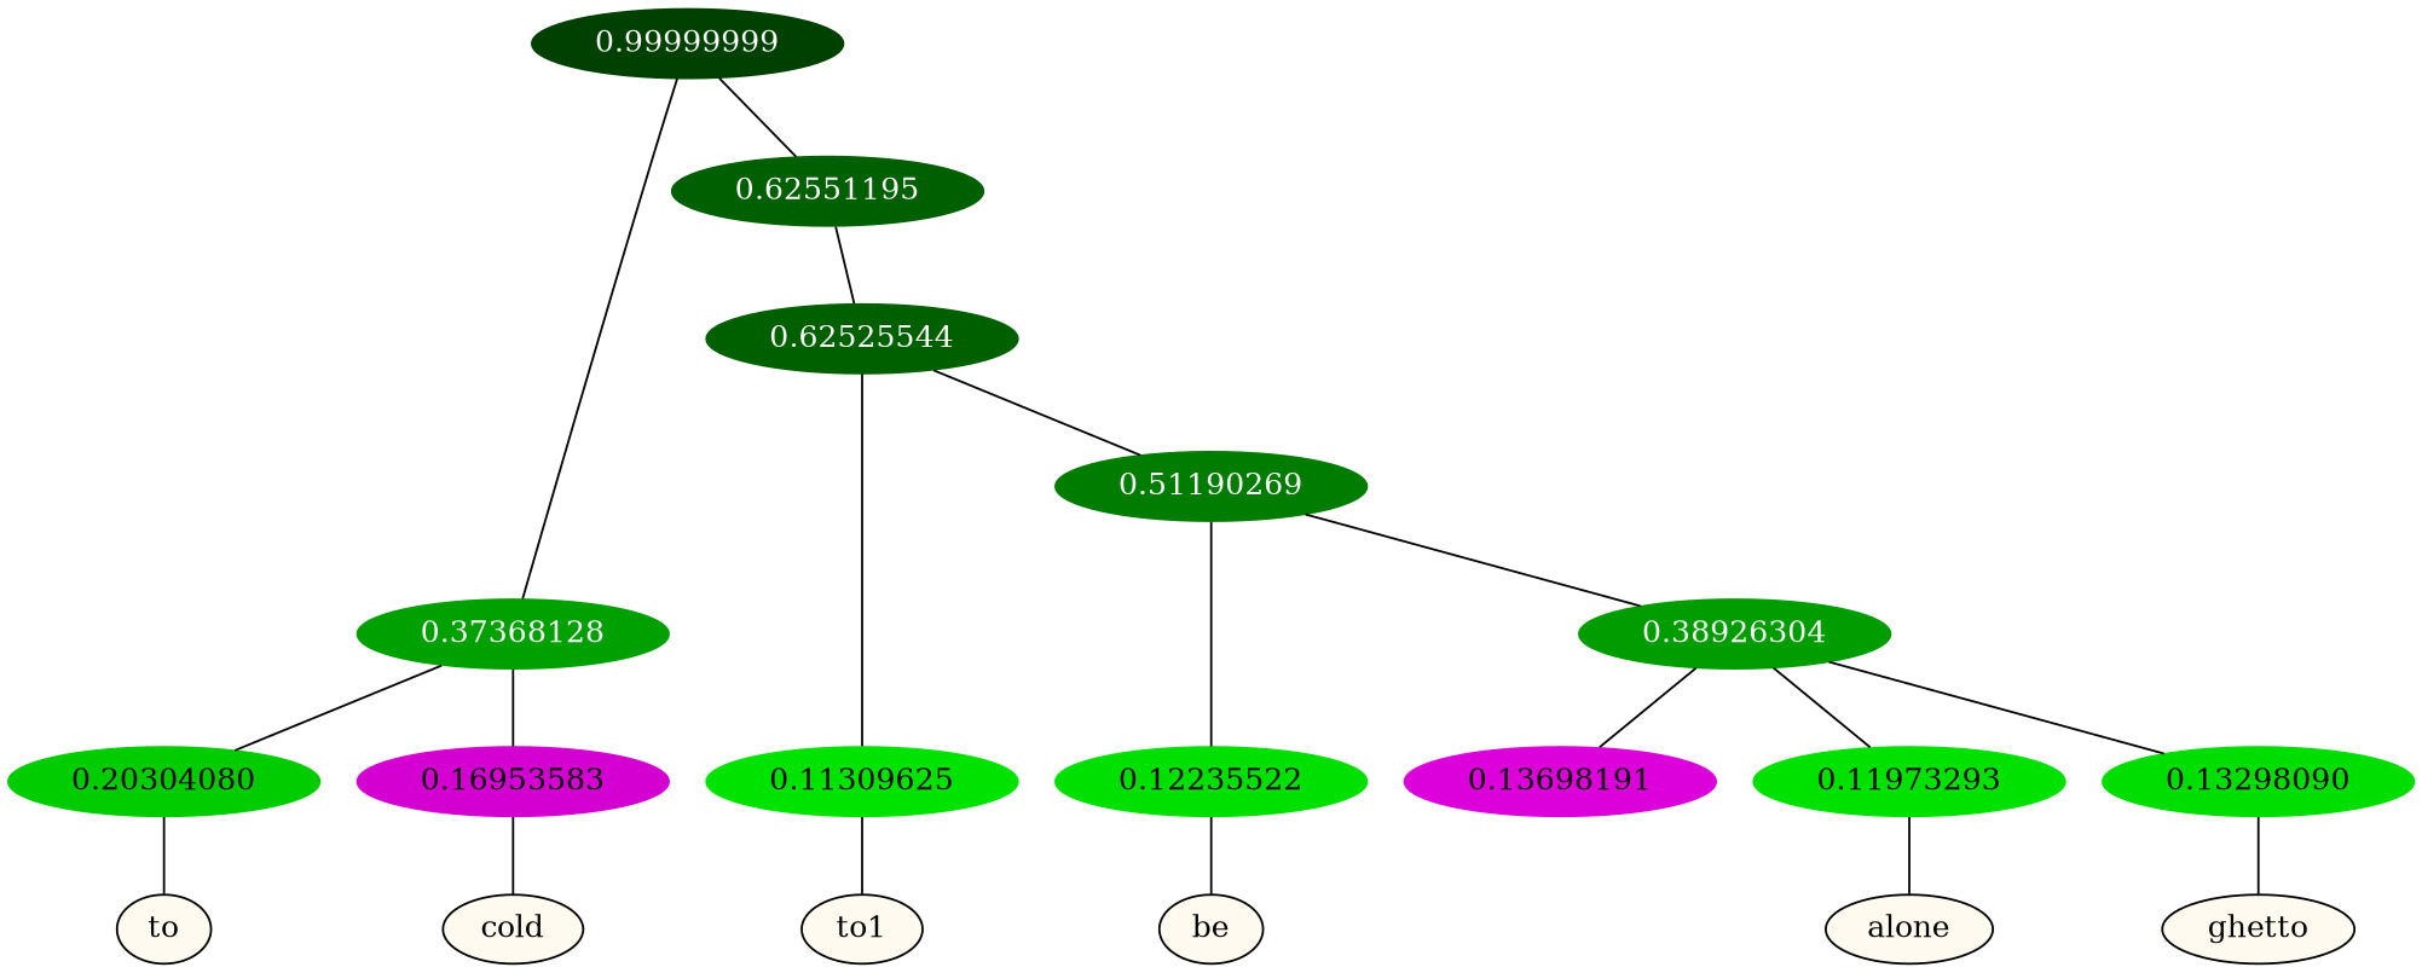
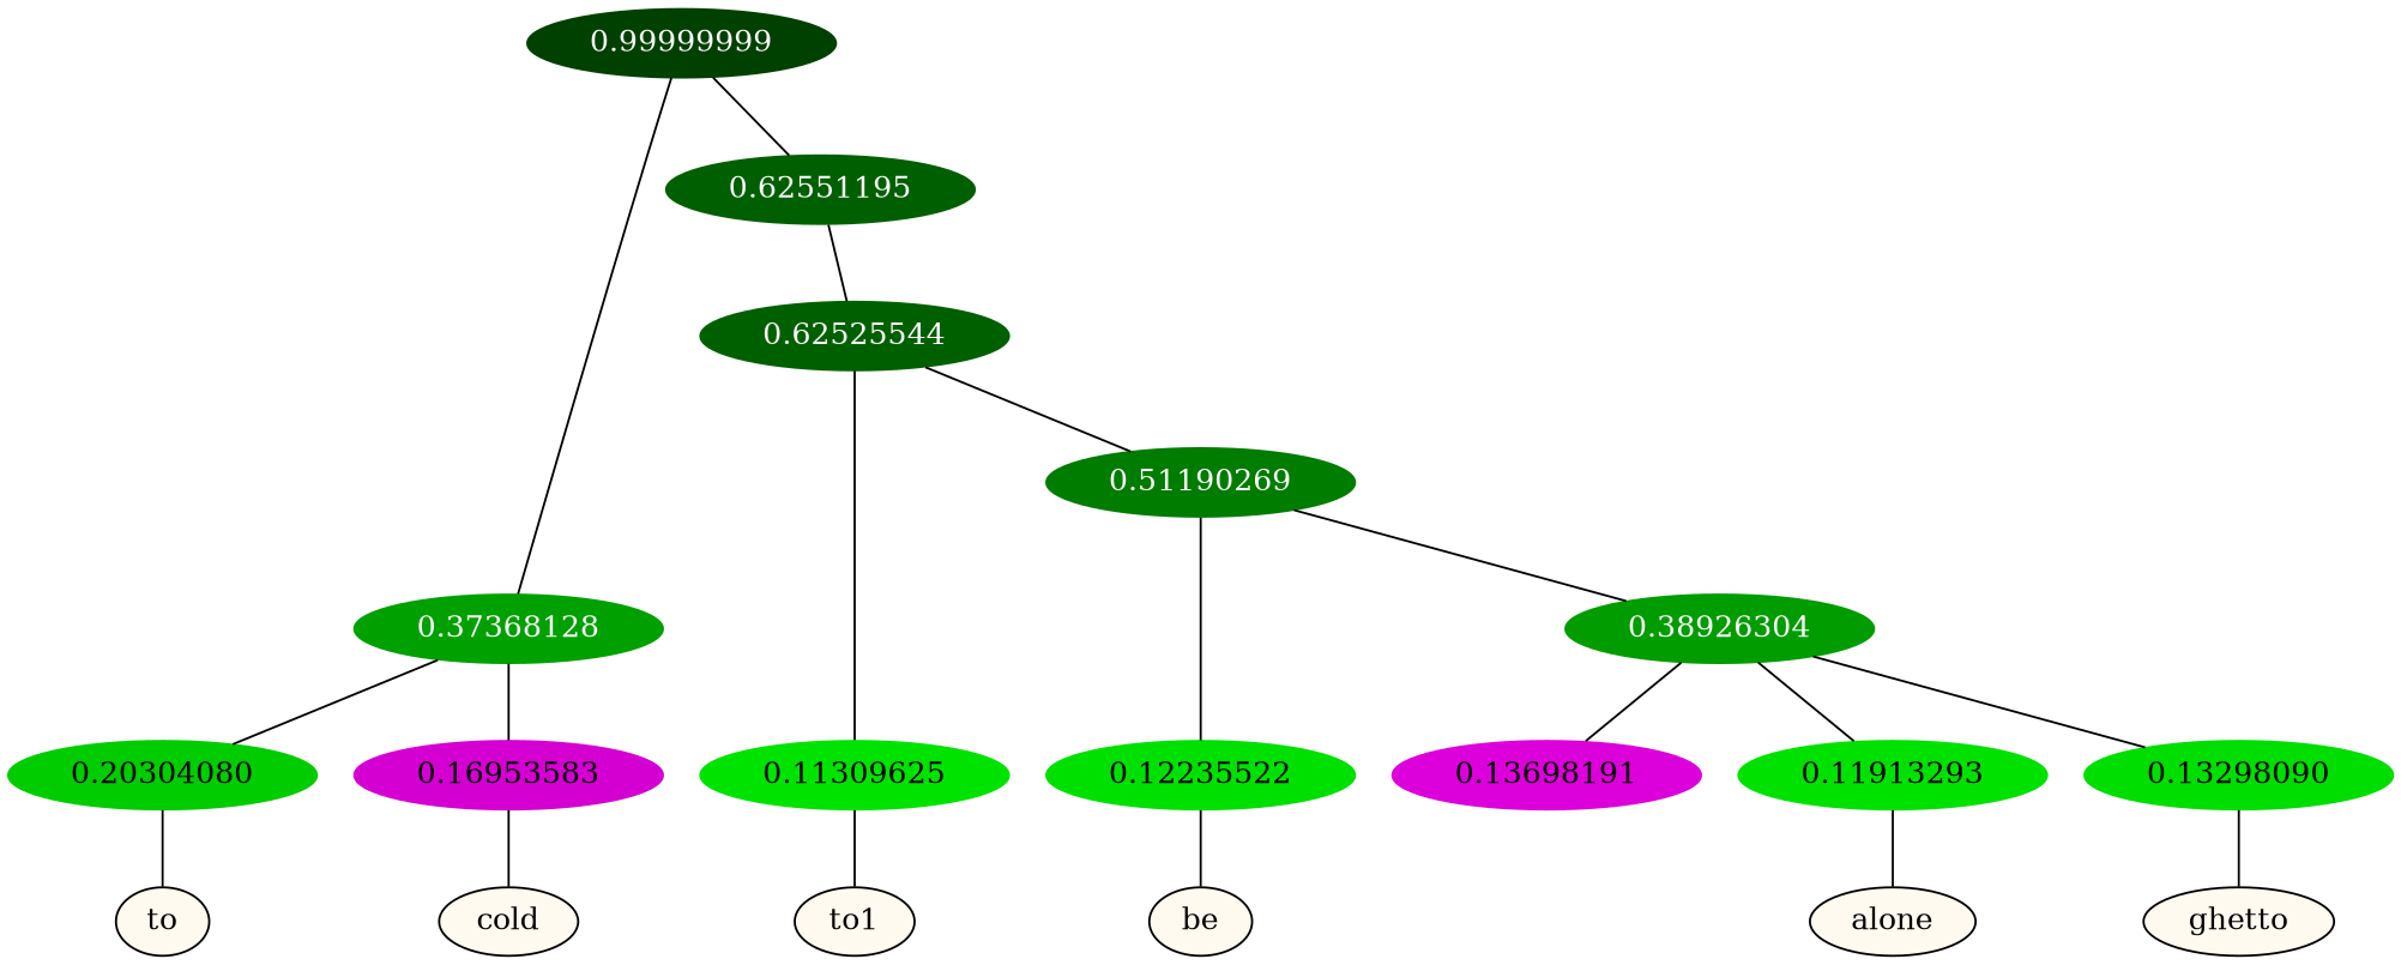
  graph {
    node [color=black format=png nodesep=0.001 ordering=out overlap_scaling=0.01 ranksep=0.001 style=filled fontcolor=black]
    n1 [fillcolor=floralwhite height=0.15 label=to style="filled,solid" width=0.15 fontcolor=""]
    n2 [fillcolor=floralwhite height=0.15 label=cold style="filled,solid" width=0.15 fontcolor=""]
    n3 [fillcolor=floralwhite height=0.15 label=to1 style="filled,solid" width=0.15 fontcolor=""]
    n4 [fillcolor=floralwhite height=0.15 label=be style="filled,solid" width=0.15 fontcolor=""]
    n5 [fillcolor=floralwhite height=0.15 label=alone style="filled,solid" width=0.15 fontcolor=""]
    n6 [fillcolor=floralwhite height=0.15 label=ghetto style="filled,solid" width=0.15 fontcolor=""]
    n7 [color="0.334 1.000 0.797" height=0.15 label=0.20304080 width=0.15]
    n8 [color="0.835 1.000 0.830" height=0.15 label=0.16953583 width=0.15]
    n9 [color="0.334 1.000 0.887" height=0.15 label=0.11309625 width=0.15]
    n10 [color="0.334 1.000 0.878" height=0.15 label=0.12235522 width=0.15]
    n11 [color="0.835 1.000 0.863" height=0.15 label=0.13698191 width=0.15]
-   n12 [color="0.334 1.000 0.881" height=0.15 label=0.11973293 width=0.15]
+   n12 [color="0.334 1.000 0.881" height=0.15 label=0.11913293 width=0.15]
    n13 [color="0.334 1.000 0.867" height=0.15 label=0.13298090 width=0.15]
    n14 [color="0.334 1.000 0.250" fontcolor=grey99 height=0.15 label=0.99999999 width=0.15]
    n15 [color="0.334 1.000 0.626" fontcolor=grey99 height=0.15 label=0.37368128 width=0.15]
    n16 [color="0.334 1.000 0.374" fontcolor=grey99 height=0.15 label=0.62551195 width=0.15]
    n17 [color="0.334 1.000 0.375" fontcolor=grey99 height=0.15 label=0.62525544 width=0.15]
    n18 [color="0.334 1.000 0.488" fontcolor=grey99 height=0.15 label=0.51190269 width=0.15]
    n19 [color="0.334 1.000 0.611" fontcolor=grey99 height=0.15 label=0.38926304 width=0.15]
    subgraph sub_1 {
      rank=same
      n1
      n2
      n3
      n4
      n5
      n6
    }
    subgraph sub_2 {
      rank=same
      n7
      n8
      n9
      n10
      n11
      n12
      n13
    }
    n7 -- n1
    n8 -- n2
    n9 -- n3
    n10 -- n4
    n12 -- n5
    n13 -- n6
    n14 -- n15
    n14 -- n16
    n15 -- n7
    n15 -- n8
    n16 -- n17
    n17 -- n9
    n17 -- n18
    n18 -- n10
    n18 -- n19
    n19 -- n11
    n19 -- n12
    n19 -- n13
  }
